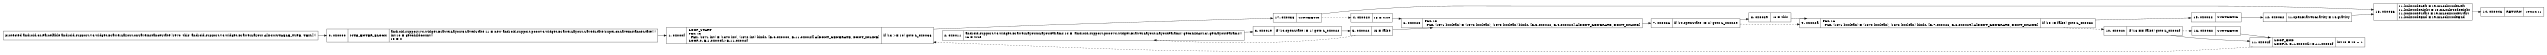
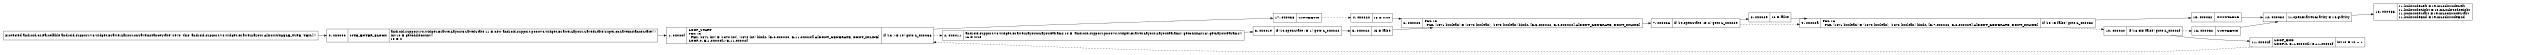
  digraph {
    rankdir=LR
    node [shape=record]
    n1 [label="{0\:\ 0x0000|MTH_ENTER_BLOCK\l|android.support.v4.widget.DrawerLayout$SavedState r1 = new android.support.p000v4.widget.DrawerLayout.SavedState(super.onSaveInstanceState())\lint r0 = getChildCount()\lr3 = 0\l}"]
    n2 [label="{1\:\ 0x000f|LOOP_START\lPHI: r3 \l  PHI: (r3v1 int) = (r3v0 int), (r3v2 int) binds: [B:0:0x0000, B:11:0x002f] A[DONT_GENERATE, DONT_INLINE]\lLOOP:0: B:1:0x000f\-\>B:11:0x002f\l|if (r3 \>= r0) goto L_0x0036\l}"]
    n3 [label="{2\:\ 0x0011|android.support.v4.widget.DrawerLayout$LayoutParams r4 = (android.support.p000v4.widget.DrawerLayout.LayoutParams) getChildAt(r3).getLayoutParams()\lr6 = true\l}"]
    n4 [label="{17\:\ 0x0036|SYNTHETIC\l}"]
    n5 [label="{3\:\ 0x001e|if (r4.openState != 1) goto L_0x0022\l}"]
    n6 [label="{4\:\ 0x0020|r5 = true\l}"]
    n7 [label="{13\:\ 0x0036|r1.lockModeLeft = r9.mLockModeLeft\lr1.lockModeRight = r0.mLockModeRight\lr1.lockModeStart = r9.mLockModeStart\lr1.lockModeEnd = r9.mLockModeEnd\l}"]
    n8 [label="{5\:\ 0x0022|r5 = false\l}"]
    n9 [label="{6\:\ 0x0023|PHI: r5 \l  PHI: (r5v1 boolean) = (r5v2 boolean), (r5v3 boolean) binds: [B:5:0x0022, B:4:0x0020] A[DONT_GENERATE, DONT_INLINE]\l}"]
    n10 [label="{7\:\ 0x0026|if (r4.openState != 2) goto L_0x0029\l}"]
-   n11 [label="{8\:\ 0x0029|r6 = this\l}"]
+   n11 [label="{8\:\ 0x0029|r6 = false\l}"]
    n12 [label="{9\:\ 0x002a|PHI: r6 \l  PHI: (r6v1 boolean) = (r6v0 boolean), (r6v2 boolean) binds: [B:7:0x0026, B:8:0x0029] A[DONT_GENERATE, DONT_INLINE]\l|if (r5 != false) goto L_0x0032\l}"]
    n13 [label="{10\:\ 0x002c|if (r6 == false) goto L_0x002f\l}"]
-   n14 [label="{15\:\ 0x0032|SYNTHETIC\l}"]
+   n14 [label="{15\:\ 0x0032|IMMUTABLE\l}"]
    n15 [label="{11\:\ 0x002f|LOOP_END\lLOOP:0: B:1:0x000f\-\>B:11:0x002f\l|int r3 = r3 + 1\l}"]
    n16 [label="{16\:\ 0x0032|SYNTHETIC\l}"]
    n17 [label="{12\:\ 0x0032|r1.openDrawerGravity = r4.gravity\l}"]
-   n18 [label="{14\:\ 0x0046|RETURN\l|return r1\l}"]
    n19 [label="{protected android.os.Parcelable android.support.v4.widget.DrawerLayout.onSaveInstanceState((r9v0 'this' android.support.v4.widget.DrawerLayout A[IMMUTABLE_TYPE, THIS])) }"]
    n1 -> n2
-   n8 -> n3 [style=dashed]
+   n2 -> n3 [style=dashed]
    n2 -> n4
    n3 -> n5
    n4 -> n6 [style=dashed]
-   n4 -> n7
    n5 -> n8
    n6 -> n9
-   n7 -> n18
    n8 -> n9
    n9 -> n10
    n10 -> n11
    n10 -> n12 [style=dashed]
    n11 -> n12
    n12 -> n13 [style=dashed]
    n12 -> n14
    n13 -> n15
    n13 -> n16 [style=dashed]
    n14 -> n17
    n15 -> n2 [style=dashed]
-   n16 -> n15
+   n16 -> n17
    n17 -> n7
    n19 -> n1
  }
